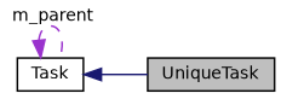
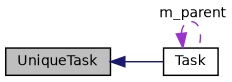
  digraph {
    rankdir=LR
    node [color=black fontname=Helvetica fontsize=10 shape=record style=filled]
    edge [dir=back fontname=Helvetica fontsize=10 labelfontname=Helvetica labelfontsize=10]
    n1 [fillcolor=grey75 fontcolor=black height=0.2 label=UniqueTask width=0.4]
    n2 [fillcolor=white height=0.2 label=Task width=0.4]
-   n2 -> n1 [color=midnightblue style=solid]
+   n1 -> n2 [color=midnightblue style=solid]
    n2 -> n2 [color=darkorchid3 label=" m_parent" style=dashed]
  }
